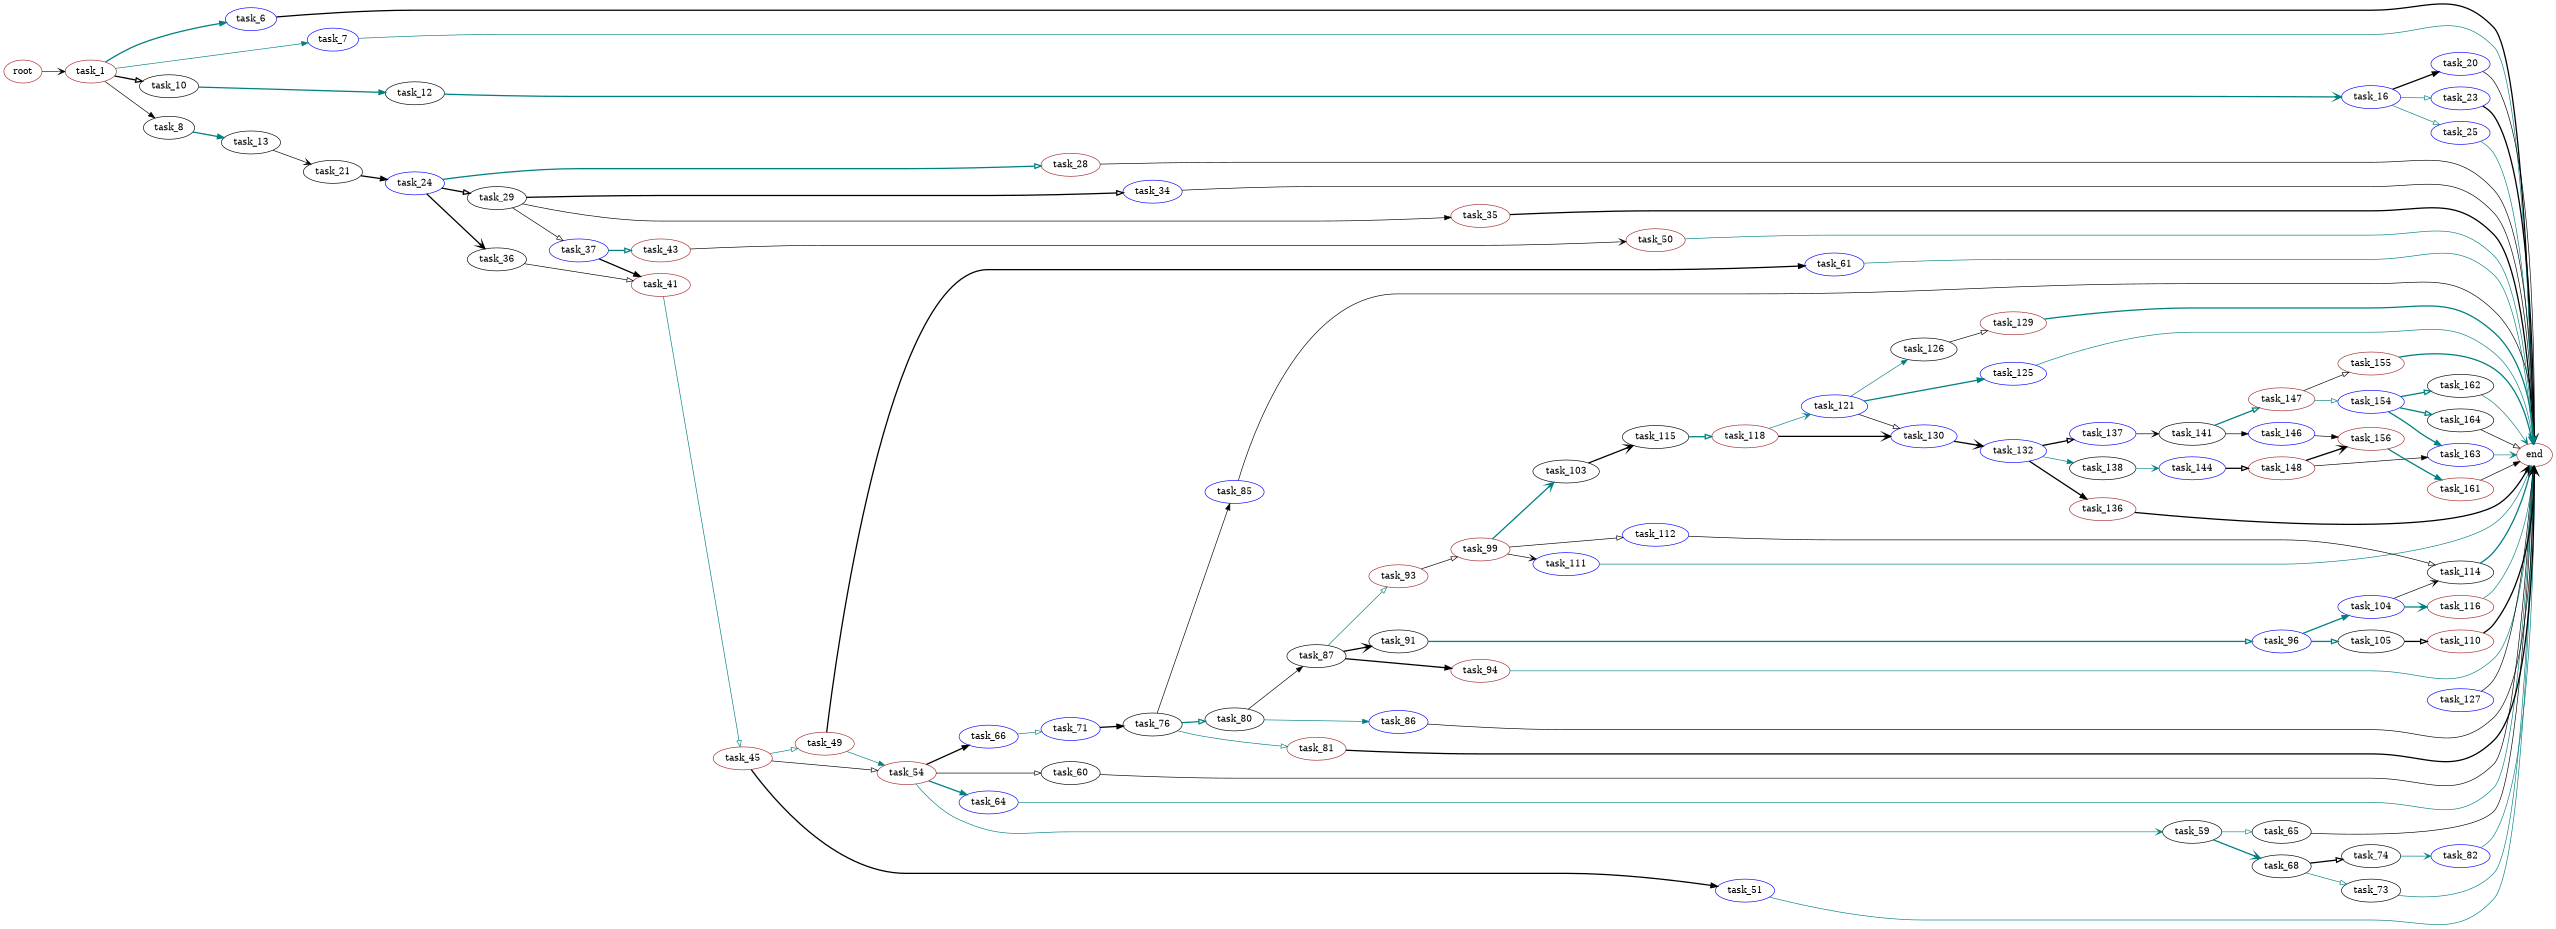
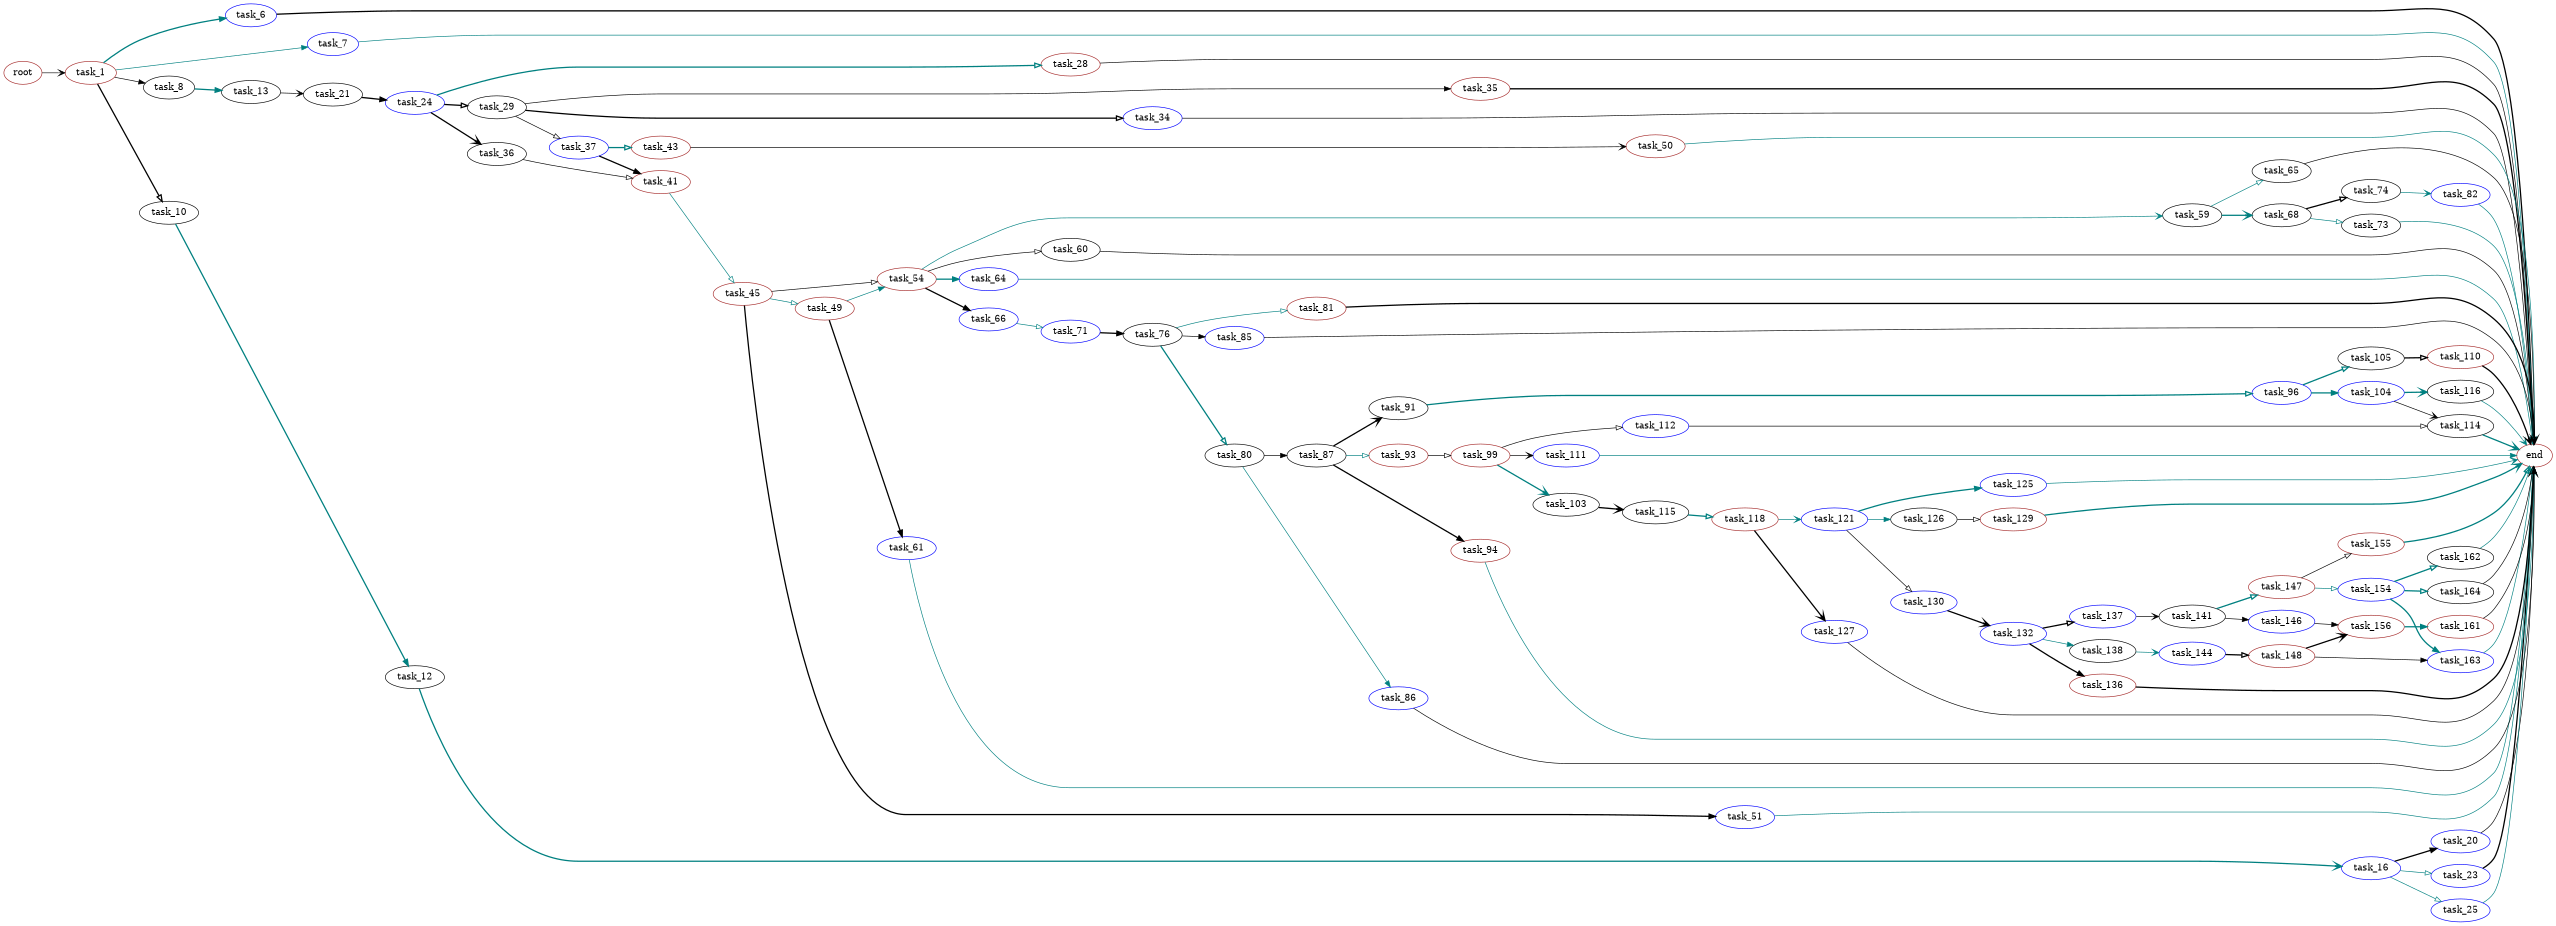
  digraph {
    rankdir=LR
    node [color=blue]
    edge [arrowhead=onormal color=black style=solid]
    root [color=brown]
    task_1 [color=brown]
    task_6
    task_7
    task_8 [color=black]
    task_10 [color=black]
    end [color=brown]
    task_13 [color=black]
    task_12 [color=black]
    task_21 [color=black]
    task_16
    task_24
    task_20
    task_23
    task_25
    task_28 [color=brown]
    task_29 [color=black]
    task_36 [color=black]
    task_34
    task_35 [color=brown]
    task_37
    task_41 [color=brown]
    task_43 [color=brown]
    task_45 [color=brown]
    task_50 [color=brown]
    task_49 [color=brown]
    task_51
    task_54 [color=brown]
    task_61
    task_59 [color=black]
    task_60 [color=black]
    task_64
    task_66
    task_65 [color=black]
    task_68 [color=black]
    task_71
    task_73 [color=black]
    task_74 [color=black]
    task_76 [color=black]
    task_82
    task_80 [color=black]
    task_81 [color=brown]
    task_85
    task_86
    task_87 [color=black]
    task_91 [color=black]
    task_93 [color=brown]
    task_94 [color=brown]
    task_96
    task_99 [color=brown]
    task_104
    task_105 [color=black]
    task_103 [color=black]
    task_111
    task_112
    task_114 [color=black]
-   task_116 [color=brown]
+   task_116 [color=black]
    task_110 [color=brown]
    task_115 [color=black]
    task_118 [color=brown]
    task_121
    task_127
    task_125
    task_126 [color=black]
    task_130
    task_129 [color=brown]
    task_132
    task_136 [color=brown]
    task_137
    task_138 [color=black]
    task_141 [color=black]
    task_144
    task_146
    task_147 [color=brown]
    task_148 [color=brown]
    task_156 [color=brown]
    task_154
    task_155 [color=brown]
    task_163
    task_161 [color=brown]
    task_162 [color=black]
    task_164 [color=black]
    root -> task_1 [arrowhead=vee]
    task_1 -> task_6 [arrowhead=normal color=teal style=bold]
    task_1 -> task_7 [arrowhead=normal color=teal]
    task_1 -> task_8 [arrowhead=normal]
    task_1 -> task_10 [style=bold]
    task_6 -> end [style=bold]
    task_7 -> end [arrowhead=vee color=teal]
    task_8 -> task_13 [arrowhead=normal color=teal style=bold]
    task_10 -> task_12 [arrowhead=normal color=teal style=bold]
    task_13 -> task_21 [arrowhead=vee]
    task_12 -> task_16 [arrowhead=vee color=teal style=bold]
    task_21 -> task_24 [arrowhead=normal style=bold]
    task_16 -> task_20 [arrowhead=normal style=bold]
    task_16 -> task_23 [color=teal]
    task_16 -> task_25 [color=teal]
    task_24 -> task_28 [color=teal style=bold]
    task_24 -> task_29 [style=bold]
    task_24 -> task_36 [arrowhead=vee style=bold]
    task_20 -> end [arrowhead=normal]
    task_23 -> end [arrowhead=vee style=bold]
    task_25 -> end [color=teal]
    task_28 -> end [arrowhead=normal]
    task_29 -> task_34 [style=bold]
    task_29 -> task_35 [arrowhead=normal]
    task_29 -> task_37
    task_36 -> task_41
    task_34 -> end [arrowhead=normal]
    task_35 -> end [arrowhead=normal style=bold]
    task_37 -> task_41 [arrowhead=normal style=bold]
    task_37 -> task_43 [color=teal style=bold]
    task_41 -> task_45 [color=teal]
    task_43 -> task_50 [arrowhead=vee]
    task_45 -> task_49 [color=teal]
    task_45 -> task_51 [arrowhead=normal style=bold]
    task_45 -> task_54
    task_50 -> end [color=teal]
    task_49 -> task_54 [arrowhead=normal color=teal]
    task_49 -> task_61 [arrowhead=normal style=bold]
    task_51 -> end [arrowhead=vee color=teal]
    task_54 -> task_59 [arrowhead=vee color=teal]
    task_54 -> task_60
    task_54 -> task_64 [arrowhead=normal color=teal style=bold]
    task_54 -> task_66 [arrowhead=normal style=bold]
    task_61 -> end [color=teal]
    task_59 -> task_65 [color=teal]
    task_59 -> task_68 [arrowhead=vee color=teal style=bold]
    task_60 -> end
    task_64 -> end [color=teal]
    task_66 -> task_71 [color=teal]
    task_65 -> end [arrowhead=normal]
    task_68 -> task_73 [color=teal]
    task_68 -> task_74 [style=bold]
    task_71 -> task_76 [arrowhead=normal style=bold]
    task_73 -> end [arrowhead=vee color=teal]
    task_74 -> task_82 [arrowhead=vee color=teal]
    task_76 -> task_80 [color=teal style=bold]
    task_76 -> task_81 [color=teal]
    task_76 -> task_85 [arrowhead=normal]
    task_82 -> end [arrowhead=normal color=teal]
    task_80 -> task_86 [arrowhead=normal color=teal]
    task_80 -> task_87 [arrowhead=normal]
    task_81 -> end [arrowhead=vee style=bold]
    task_85 -> end
    task_86 -> end [arrowhead=normal]
    task_87 -> task_91 [arrowhead=vee style=bold]
    task_87 -> task_93 [color=teal]
    task_87 -> task_94 [arrowhead=normal style=bold]
    task_91 -> task_96 [color=teal style=bold]
    task_93 -> task_99
    task_94 -> end [color=teal]
    task_96 -> task_104 [arrowhead=normal color=teal style=bold]
    task_96 -> task_105 [color=teal style=bold]
    task_99 -> task_103 [arrowhead=vee color=teal style=bold]
    task_99 -> task_111 [arrowhead=vee]
    task_99 -> task_112
    task_104 -> task_114 [arrowhead=vee]
    task_104 -> task_116 [arrowhead=vee color=teal style=bold]
    task_105 -> task_110 [style=bold]
    task_103 -> task_115 [arrowhead=vee style=bold]
    task_111 -> end [arrowhead=normal color=teal]
    task_112 -> task_114
    task_114 -> end [arrowhead=vee color=teal style=bold]
    task_116 -> end [arrowhead=vee color=teal]
    task_110 -> end [arrowhead=vee style=bold]
    task_115 -> task_118 [color=teal style=bold]
    task_118 -> task_121 [arrowhead=vee color=teal]
-   task_118 -> task_130 [arrowhead=vee style=bold]
+   task_118 -> task_127 [arrowhead=vee style=bold]
    task_121 -> task_125 [arrowhead=normal color=teal style=bold]
    task_121 -> task_126 [arrowhead=normal color=teal]
    task_121 -> task_130
    task_127 -> end [arrowhead=vee]
    task_125 -> end [arrowhead=vee color=teal]
    task_126 -> task_129
    task_130 -> task_132 [arrowhead=vee style=bold]
    task_129 -> end [arrowhead=vee color=teal style=bold]
    task_132 -> task_136 [arrowhead=normal style=bold]
    task_132 -> task_137 [style=bold]
    task_132 -> task_138 [arrowhead=normal color=teal]
    task_136 -> end [arrowhead=vee style=bold]
    task_137 -> task_141 [arrowhead=vee]
    task_138 -> task_144 [arrowhead=vee color=teal]
    task_141 -> task_146 [arrowhead=normal]
    task_141 -> task_147 [color=teal style=bold]
    task_144 -> task_148 [style=bold]
    task_146 -> task_156 [arrowhead=normal]
    task_147 -> task_154 [color=teal]
    task_147 -> task_155
    task_148 -> task_156 [arrowhead=vee style=bold]
    task_148 -> task_163 [arrowhead=normal]
    task_156 -> task_161 [arrowhead=normal color=teal style=bold]
    task_154 -> task_163 [arrowhead=normal color=teal style=bold]
    task_154 -> task_162 [color=teal style=bold]
    task_154 -> task_164 [color=teal style=bold]
    task_155 -> end [color=teal style=bold]
    task_163 -> end [arrowhead=vee color=teal]
    task_161 -> end [arrowhead=normal]
    task_162 -> end [arrowhead=vee color=teal]
    task_164 -> end
  }
